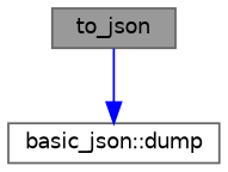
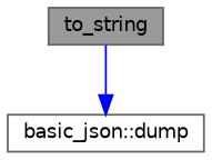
  digraph {
    rankdir=TB
    node [fontname=Helvetica fontsize=10 shape=box style=filled]
-   n1 [color=gray40 fillcolor=grey60 fontcolor=black height=0.2 label=to_json width=0.4]
+   n1 [color=gray40 fillcolor=grey60 fontcolor=black height=0.2 label=to_string width=0.4]
    n2 [color=grey40 fillcolor=white height=0.2 label="basic_json::dump" width=0.4]
    n1 -> n2 [color=blue fontname=Helvetica fontsize=10 labelfontname=Helvetica labelfontsize=10 style=solid]
  }
